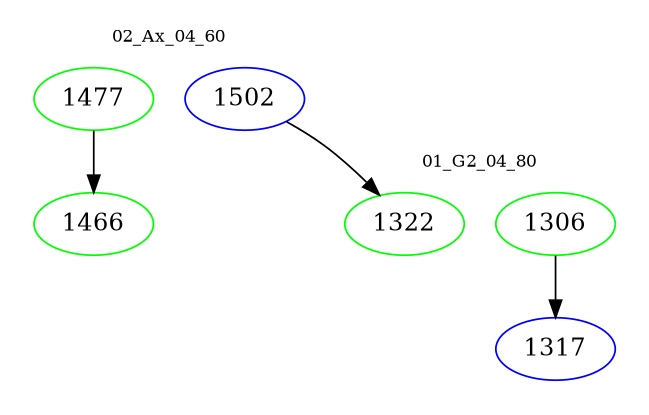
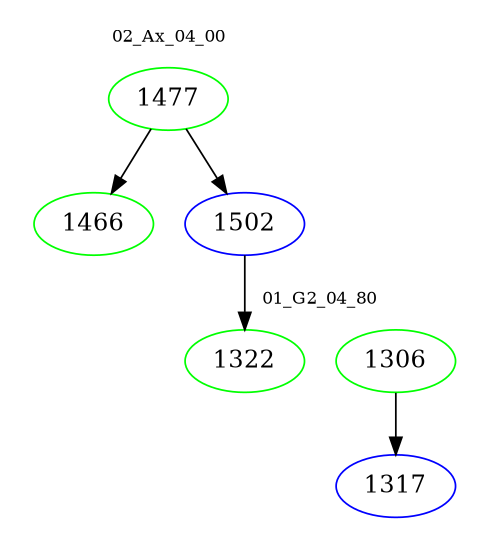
  digraph {
    fontname="DejaVu Serif"
    node [color=green fontname="DejaVu Serif"]
    edge [color=black fontname="DejaVu Serif"]
    n1 [label=1477]
    n2 [label=1466]
    n3 [color=blue label=1502]
    n4 [label=1306]
    n5 [color=blue label=1317]
    n6 [label=1322]
    subgraph cluster_1 {
      color=white
      fontsize=10
-     label="02_Ax_04_60"
+     label="02_Ax_04_00"
      n1
      n2
      n3
    }
    subgraph cluster_2 {
      color=white
      fontsize=10
      label="01_G2_04_80"
      n4
      n5
      n6
    }
    n1 -> n2
+   n1 -> n3
    n3 -> n6
    n4 -> n5
  }
